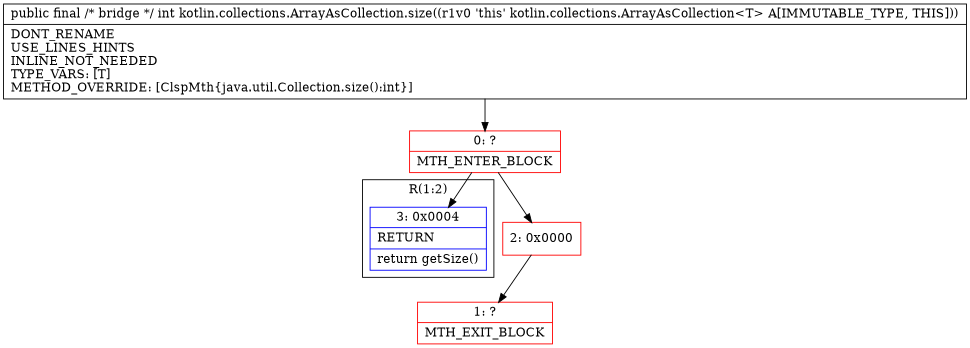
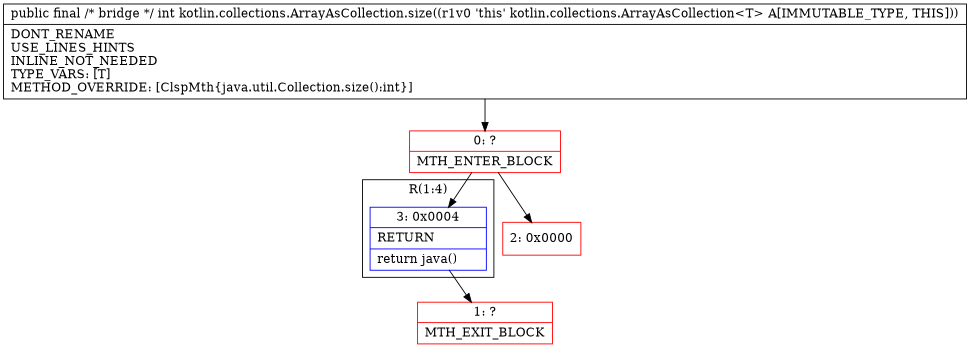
  digraph {
    node [color=red shape=record]
-   n1 [color=blue label="{3\:\ 0x0004|RETURN\l|return getSize()\l}"]
+   n1 [color=blue label="{3\:\ 0x0004|RETURN\l|return java()\l}"]
    n2 [label="{1\:\ ?|MTH_EXIT_BLOCK\l}"]
    n3 [label="{0\:\ ?|MTH_ENTER_BLOCK\l}"]
    n4 [label="{2\:\ 0x0000}"]
    n5 [label="{public final \/* bridge *\/ int kotlin.collections.ArrayAsCollection.size((r1v0 'this' kotlin.collections.ArrayAsCollection\<T\> A[IMMUTABLE_TYPE, THIS]))  | DONT_RENAME\lUSE_LINES_HINTS\lINLINE_NOT_NEEDED\lTYPE_VARS: [T]\lMETHOD_OVERRIDE: [ClspMth\{java.util.Collection.size():int\}]\l}" color=""]
    subgraph cluster_1 {
-     label="R(1:2)"
+     label="R(1:4)"
      n1
    }
-   n4 -> n2
+   n1 -> n2
    n3 -> n1
    n3 -> n4
    n5 -> n3
  }
